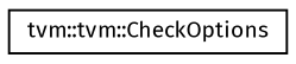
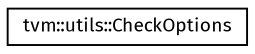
  digraph {
    rankdir=LR
    fontname="Fira Sans"
-   n1 [color=black fillcolor=white fontname="Fira Sans" fontsize=10 height=0.2 label="tvm::tvm::CheckOptions" shape=record style=filled width=0.4]
+   n1 [color=black fillcolor=white fontname="Fira Sans" fontsize=10 height=0.2 label="tvm::utils::CheckOptions" shape=record style=filled width=0.4]
  }
